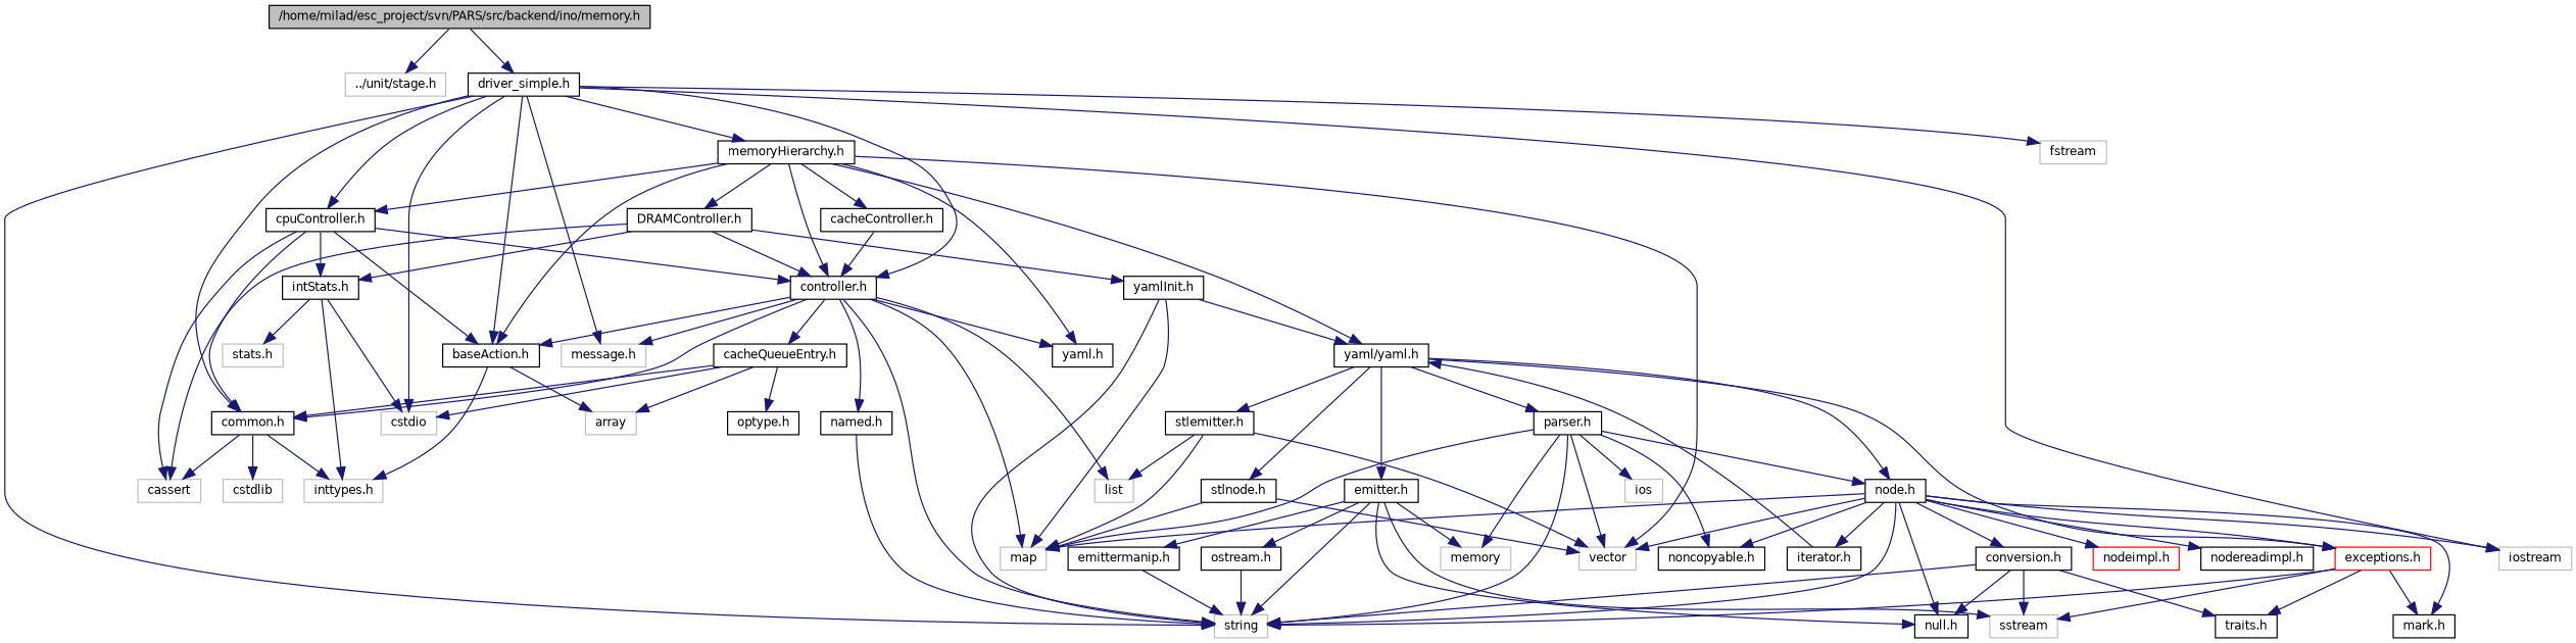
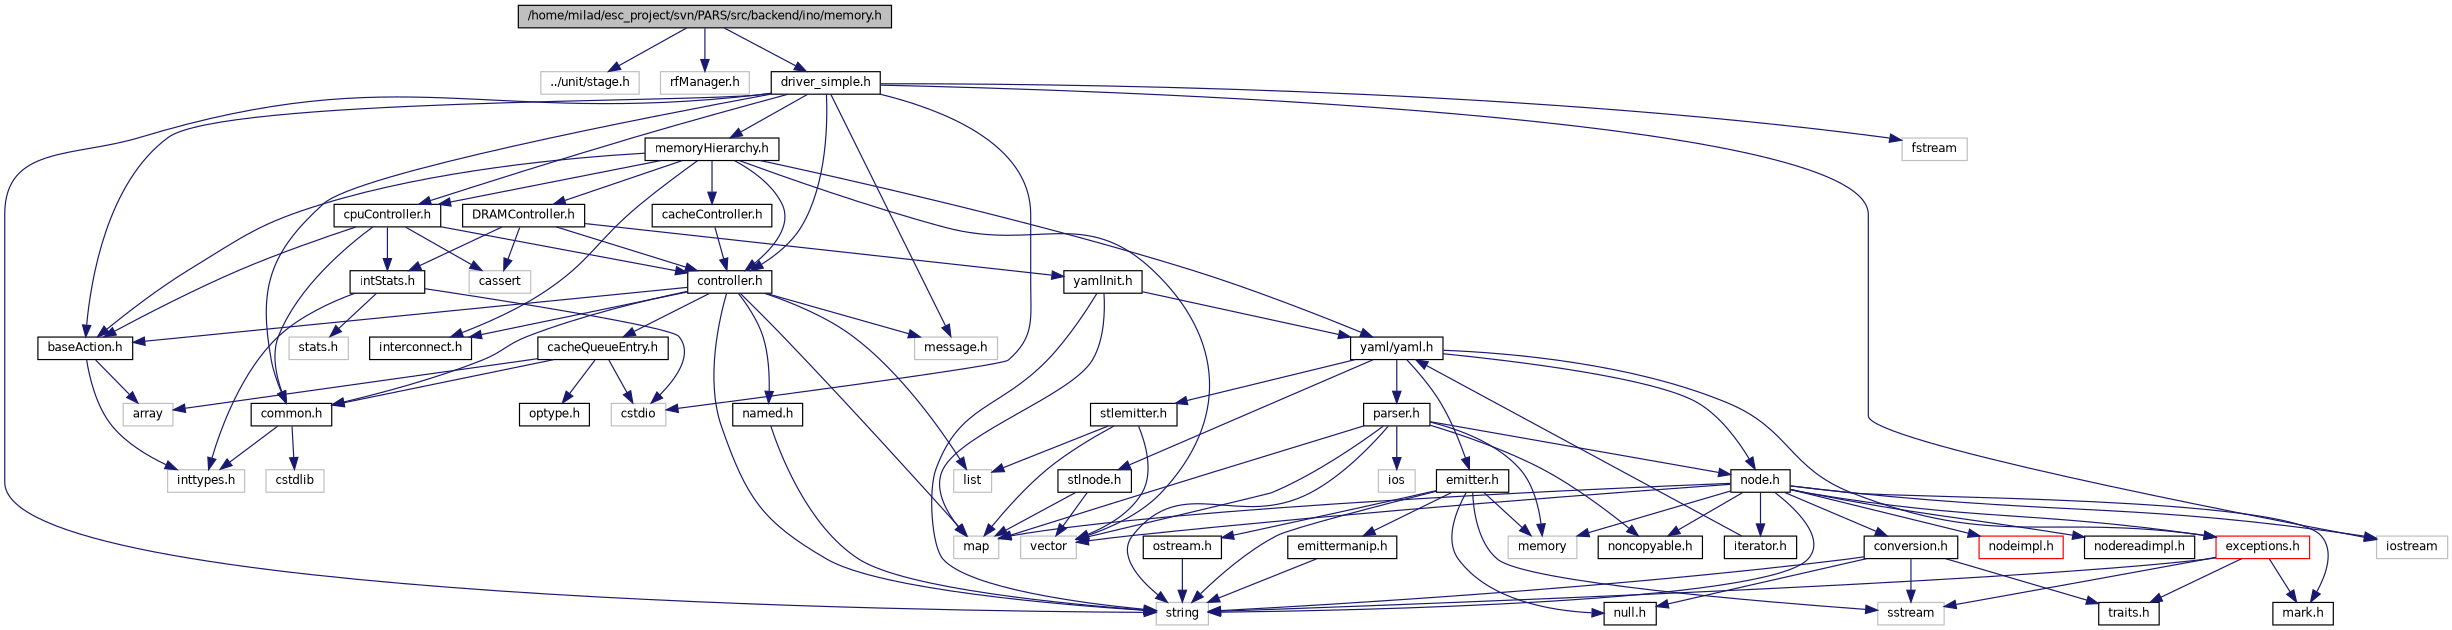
  digraph {
    node [color=black fillcolor=white fontname=Helvetica fontsize=10 shape=record style=filled]
    edge [color=midnightblue fontname=Helvetica fontsize=10 labelfontname=Helvetica labelfontsize=10 style=solid]
    n1 [fillcolor=grey75 fontcolor=black height=0.2 label="/home/milad/esc_project/svn/PARS/src/backend/ino/memory.h" width=0.4]
    n2 [color=grey75 height=0.2 label="../unit/stage.h" width=0.4]
+   n3 [color=grey75 height=0.2 label="rfManager.h" width=0.4]
    n4 [height=0.2 label="driver_simple.h" width=0.4]
    n5 [height=0.2 label="cpuController.h" width=0.4]
    n6 [height=0.2 label="controller.h" width=0.4]
    n7 [height=0.2 label="common.h" width=0.4]
    n8 [height=0.2 label="baseAction.h" width=0.4]
    n9 [color=grey75 height=0.2 label=cstdio width=0.4]
    n10 [color=grey75 height=0.2 label=string width=0.4]
    n11 [color=grey75 height=0.2 label="message.h" width=0.4]
    n12 [height=0.2 label="memoryHierarchy.h" width=0.4]
    n13 [color=grey75 height=0.2 label=iostream width=0.4]
    n14 [color=grey75 height=0.2 label=fstream width=0.4]
    n15 [color=grey75 height=0.2 label=cassert width=0.4]
    n16 [height=0.2 label="intStats.h" width=0.4]
    n17 [color=grey75 height=0.2 label=map width=0.4]
    n18 [color=grey75 height=0.2 label=list width=0.4]
-   n19 [height=0.2 label="yaml.h" width=0.4]
+   n19 [height=0.2 label="interconnect.h" width=0.4]
    n20 [height=0.2 label="cacheQueueEntry.h" width=0.4]
    n21 [height=0.2 label="named.h" width=0.4]
    n22 [color=grey75 height=0.2 label="inttypes.h" width=0.4]
    n23 [color=grey75 height=0.2 label=cstdlib width=0.4]
    n24 [color=grey75 height=0.2 label=array width=0.4]
    n25 [height=0.2 label="DRAMController.h" width=0.4]
    n26 [height=0.2 label="yaml/yaml.h" width=0.4]
    n27 [color=grey75 height=0.2 label=vector width=0.4]
    n28 [height=0.2 label="cacheController.h" width=0.4]
    n29 [color=grey75 height=0.2 label="stats.h" width=0.4]
    n30 [height=0.2 label="optype.h" width=0.4]
    n31 [height=0.2 label="yamlInit.h" width=0.4]
    n32 [height=0.2 label="parser.h" width=0.4]
    n33 [height=0.2 label="node.h" width=0.4]
    n34 [color=red height=0.2 label="exceptions.h" width=0.4]
    n35 [height=0.2 label="stlnode.h" width=0.4]
    n36 [height=0.2 label="emitter.h" width=0.4]
    n37 [height=0.2 label="stlemitter.h" width=0.4]
    n38 [height=0.2 label="noncopyable.h" width=0.4]
    n39 [color=grey75 height=0.2 label=memory width=0.4]
    n40 [color=grey75 height=0.2 label=ios width=0.4]
    n41 [height=0.2 label="iterator.h" width=0.4]
    n42 [height=0.2 label="conversion.h" width=0.4]
    n43 [height=0.2 label="mark.h" width=0.4]
    n44 [color=red height=0.2 label="nodeimpl.h" width=0.4]
    n45 [height=0.2 label="nodereadimpl.h" width=0.4]
    n46 [height=0.2 label="traits.h" width=0.4]
    n47 [color=grey75 height=0.2 label=sstream width=0.4]
    n48 [height=0.2 label="null.h" width=0.4]
    n49 [height=0.2 label="emittermanip.h" width=0.4]
    n50 [height=0.2 label="ostream.h" width=0.4]
    n1 -> n2
+   n1 -> n3
    n1 -> n4
    n4 -> n5
    n4 -> n6
    n4 -> n7
    n4 -> n8
    n4 -> n9
    n4 -> n10
    n4 -> n11
    n4 -> n12
    n4 -> n13
    n4 -> n14
    n5 -> n6
    n5 -> n7
    n5 -> n8
    n5 -> n15
    n5 -> n16
    n6 -> n7
    n6 -> n8
    n6 -> n10
    n6 -> n11
    n6 -> n17
    n6 -> n18
    n6 -> n19
    n6 -> n20
    n6 -> n21
-   n7 -> n15
    n7 -> n22
    n7 -> n23
    n8 -> n22
    n8 -> n24
    n12 -> n5
    n12 -> n6
    n12 -> n8
    n12 -> n19
    n12 -> n25
    n12 -> n26
    n12 -> n27
    n12 -> n28
    n16 -> n9
    n16 -> n22
    n16 -> n29
    n20 -> n7
    n20 -> n9
    n20 -> n24
    n20 -> n30
    n21 -> n10
    n25 -> n6
    n25 -> n15
    n25 -> n16
    n25 -> n31
    n26 -> n32
    n26 -> n33
    n26 -> n34
    n26 -> n35
    n26 -> n36
    n26 -> n37
    n28 -> n6
    n31 -> n10
    n31 -> n17
    n31 -> n26
    n32 -> n10
    n32 -> n17
    n32 -> n27
    n32 -> n33
    n32 -> n38
    n32 -> n39
    n32 -> n40
    n33 -> n10
    n33 -> n13
    n33 -> n17
    n33 -> n27
    n33 -> n34
    n33 -> n38
-   n33 -> n48
+   n33 -> n39
    n33 -> n41
    n33 -> n42
    n33 -> n43
    n33 -> n44
    n33 -> n45
    n34 -> n10
    n34 -> n43
    n34 -> n46
    n34 -> n47
    n35 -> n17
    n35 -> n27
    n36 -> n10
    n36 -> n39
    n36 -> n47
    n36 -> n48
    n36 -> n49
    n36 -> n50
    n37 -> n17
    n37 -> n18
    n37 -> n27
    n41 -> n26
    n42 -> n10
    n42 -> n46
    n42 -> n47
    n42 -> n48
    n49 -> n10
    n50 -> n10
  }
